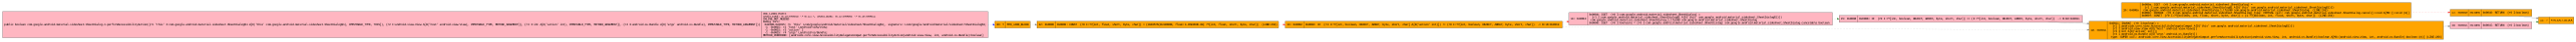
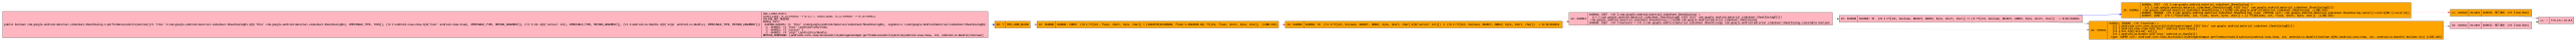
  digraph {
    fontname="Liberation Mono"
    rankdir=LR
    node [fillcolor=orange fontname="Liberation Mono" shape=record style=filled]
    edge [color=gray40 fontname="Liberation Mono" style=dotted]
    n1 [label="{10\:\ ?|MTH_LINE_BLOCK\l}"]
    n2 [label="{12\:\ 0x0000|0x0000: CONST  (r0 I:??[int, float, short, byte, char]) = (1048576(0x100000, float:1.469368E\-39) ??[int, float, short, byte, char])  (LINE:262)\l}"]
    n3 [label="{13\:\ 0x0002|0x0002: IF  (r3 I:??[int, boolean, OBJECT, ARRAY, byte, short, char] A[D('action' int)]) != (r0 I:??[int, boolean, OBJECT, ARRAY, byte, short, char])  \-\> B:18:0x0011 \l}"]
    n4 [fillcolor=lightpink label="{14\:\ 0x0004|0x0004: IGET  (r0 I:com.google.android.material.sidesheet.SheetDialog) = \l  (r1 I:com.google.android.material.sidesheet.SheetDialog$1 A[D('this' com.google.android.material.sidesheet.SheetDialog$1)])\l com.google.android.material.sidesheet.SheetDialog.1.this$0 com.google.android.material.sidesheet.SheetDialog \l0x0006: IGET  (r0 I:boolean) = (r0 I:com.google.android.material.sidesheet.SheetDialog) com.google.android.material.sidesheet.SheetDialog.cancelable boolean \l}"]
    n5 [label="{18\:\ 0x0011|0x0011: INVOKE  (r0 I:boolean) = \l  (r1 I:androidx.core.view.AccessibilityDelegateCompat A[D('this' com.google.android.material.sidesheet.SheetDialog$1)])\l  (r2 I:android.view.View A[D('host' android.view.View)])\l  (r3 I:int A[D('action' int)])\l  (r4 I:android.os.Bundle A[D('args' android.os.Bundle)])\l type: SUPER call: androidx.core.view.AccessibilityDelegateCompat.performAccessibilityAction(android.view.View, int, android.os.Bundle):boolean A[MD:(android.view.View, int, android.os.Bundle):boolean (m)] (LINE:266)\l}"]
    n6 [fillcolor=lightpink label="{15\:\ 0x0008|0x0008: IF  (r0 I:??[int, boolean, OBJECT, ARRAY, byte, short, char]) == (0 ??[int, boolean, OBJECT, ARRAY, byte, short, char])  \-\> B:18:0x0011 \l}"]
    n7 [fillcolor=lightpink label="{19\:\ 0x0015|RETURN\l|0x0015: RETURN  (r0 I:boolean) \l}"]
    n8 [label="{16\:\ 0x000a|0x000a: IGET  (r0 I:com.google.android.material.sidesheet.SheetDialog) = \l  (r1 I:com.google.android.material.sidesheet.SheetDialog$1 A[D('this' com.google.android.material.sidesheet.SheetDialog$1)])\l com.google.android.material.sidesheet.SheetDialog.1.this$0 com.google.android.material.sidesheet.SheetDialog  (LINE:263)\l0x000c: INVOKE  (r0 I:com.google.android.material.sidesheet.SheetDialog) type: VIRTUAL call: com.google.android.material.sidesheet.SheetDialog.cancel():void A[MD:():void (m)]\l0x000f: CONST  (r0 I:??[boolean, int, float, short, byte, char]) = (1 ??[boolean, int, float, short, byte, char])  (LINE:264)\l}"]
    n9 [label="{17\:\ 0x0010|RETURN\l|0x0010: RETURN  (r0 I:boolean) \l}"]
-   n10 [label="{11\:\ ?|MTH_EXIT_BLOCK\l}"]
+   n10 [fillcolor=lightpink label="{11\:\ ?|MTH_EXIT_BLOCK\l}"]
    n11 [fillcolor=lightpink label="{public boolean com.google.android.material.sidesheet.SheetDialog.1.performAccessibilityAction((r1 'this' I:com.google.android.material.sidesheet.SheetDialog$1 A[D('this' com.google.android.material.sidesheet.SheetDialog$1), IMMUTABLE_TYPE, THIS]), (r2 I:android.view.View A[D('host' android.view.View), IMMUTABLE_TYPE, METHOD_ARGUMENT]), (r3 I:int A[D('action' int), IMMUTABLE_TYPE, METHOD_ARGUMENT]), (r4 I:android.os.Bundle A[D('args' android.os.Bundle), IMMUTABLE_TYPE, METHOD_ARGUMENT]))  | USE_LINES_HINTS\lCROSS_EDGE: B:19:0x0015 \-\> B:11:?, CROSS_EDGE: B:13:0x0002 \-\> B:18:0x0011\lINLINE_NOT_NEEDED\lDebug Info:\l  0x0000\-0x0015: r1 'this' Lcom\/google\/android\/material\/sidesheet\/SheetDialog$1;, signature: Lcom\/google\/android\/material\/sidesheet\/SheetDialog$1;\l  \-1 \-0x0015: r2 'host' Landroid\/view\/View;\l  \-1 \-0x0015: r3 'action' I\l  \-1 \-0x0015: r4 'args' Landroid\/os\/Bundle;\lMETHOD_OVERRIDE: [androidx.core.view.AccessibilityDelegateCompat.performAccessibilityAction(android.view.View, int, android.os.Bundle):boolean]\l}"]
    n1 -> n2
    n2 -> n3 [color=red]
    n3 -> n4 [color=red]
    n3 -> n5
    n4 -> n6 [color=darkgreen]
    n5 -> n7 [style=solid]
    n6 -> n5 [style=solid]
+   n6 -> n8 [color=blue style=solid]
    n7 -> n10 [color=darkgreen]
    n8 -> n9 [color=red]
    n9 -> n10 [style=solid]
    n11 -> n1 [color=blue]
  }
